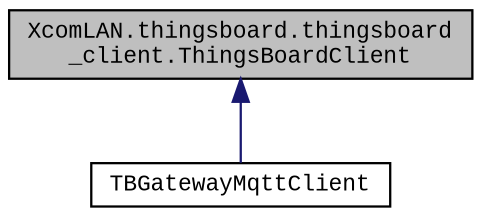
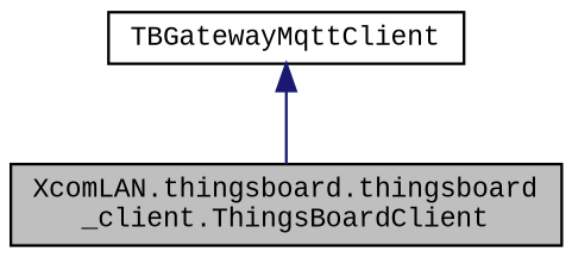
  digraph {
    fontname="Liberation Mono"
    node [color=black fontname="Liberation Mono" fontsize=10 shape=record style=filled]
    n1 [fillcolor=grey75 fontcolor=black height=0.2 label="XcomLAN.thingsboard.thingsboard\l_client.ThingsBoardClient" width=0.4]
    n2 [fillcolor=white height=0.2 label=TBGatewayMqttClient width=0.4]
-   n1 -> n2 [color=midnightblue dir=back fontname="Liberation Mono" fontsize=10 labelfontname=Helvetica labelfontsize=10 style=solid]
+   n2 -> n1 [color=midnightblue dir=back fontname="Liberation Mono" fontsize=10 labelfontname=Helvetica labelfontsize=10 style=solid]
  }
